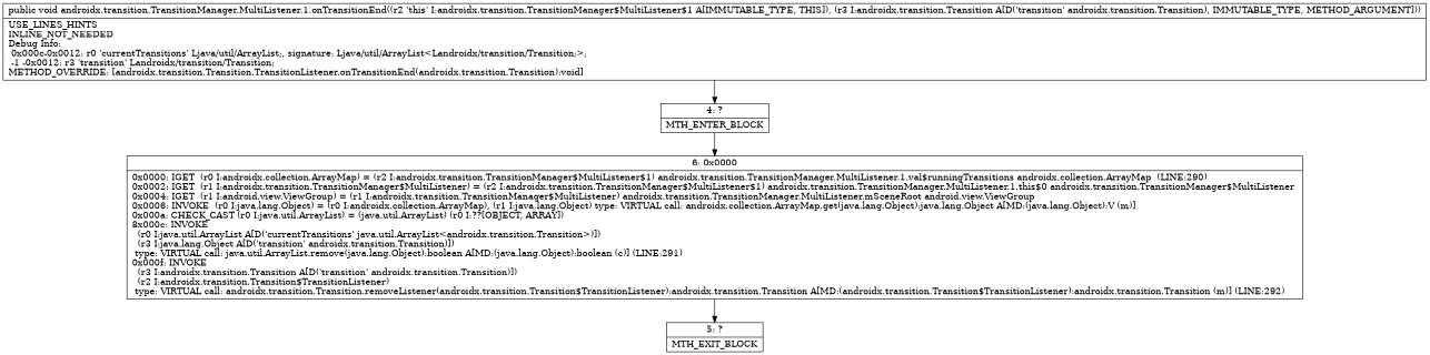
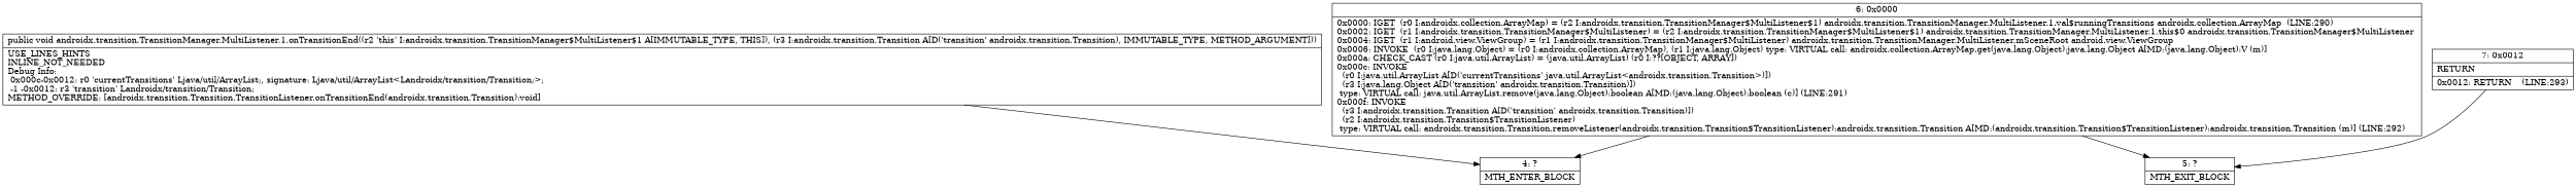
  digraph {
    node [shape=record]
    n1 [label="{4\:\ ?|MTH_ENTER_BLOCK\l}"]
-   n2 [label="{6\:\ 0x0000|0x0000: IGET  (r0 I:androidx.collection.ArrayMap) = (r2 I:androidx.transition.TransitionManager$MultiListener$1) androidx.transition.TransitionManager.MultiListener.1.val$runningTransitions androidx.collection.ArrayMap  (LINE:290)\l0x0002: IGET  (r1 I:androidx.transition.TransitionManager$MultiListener) = (r2 I:androidx.transition.TransitionManager$MultiListener$1) androidx.transition.TransitionManager.MultiListener.1.this$0 androidx.transition.TransitionManager$MultiListener \l0x0004: IGET  (r1 I:android.view.ViewGroup) = (r1 I:androidx.transition.TransitionManager$MultiListener) androidx.transition.TransitionManager.MultiListener.mSceneRoot android.view.ViewGroup \l0x0006: INVOKE  (r0 I:java.lang.Object) = (r0 I:androidx.collection.ArrayMap), (r1 I:java.lang.Object) type: VIRTUAL call: androidx.collection.ArrayMap.get(java.lang.Object):java.lang.Object A[MD:(java.lang.Object):V (m)]\l0x000a: CHECK_CAST (r0 I:java.util.ArrayList) = (java.util.ArrayList) (r0 I:??[OBJECT, ARRAY]) \l8x000c: INVOKE  \l  (r0 I:java.util.ArrayList A[D('currentTransitions' java.util.ArrayList\<androidx.transition.Transition\>)])\l  (r3 I:java.lang.Object A[D('transition' androidx.transition.Transition)])\l type: VIRTUAL call: java.util.ArrayList.remove(java.lang.Object):boolean A[MD:(java.lang.Object):boolean (c)] (LINE:291)\l0x000f: INVOKE  \l  (r3 I:androidx.transition.Transition A[D('transition' androidx.transition.Transition)])\l  (r2 I:androidx.transition.Transition$TransitionListener)\l type: VIRTUAL call: androidx.transition.Transition.removeListener(androidx.transition.Transition$TransitionListener):androidx.transition.Transition A[MD:(androidx.transition.Transition$TransitionListener):androidx.transition.Transition (m)] (LINE:292)\l}"]
+   n2 [label="{6\:\ 0x0000|0x0000: IGET  (r0 I:androidx.collection.ArrayMap) = (r2 I:androidx.transition.TransitionManager$MultiListener$1) androidx.transition.TransitionManager.MultiListener.1.val$runningTransitions androidx.collection.ArrayMap  (LINE:290)\l0x0002: IGET  (r1 I:androidx.transition.TransitionManager$MultiListener) = (r2 I:androidx.transition.TransitionManager$MultiListener$1) androidx.transition.TransitionManager.MultiListener.1.this$0 androidx.transition.TransitionManager$MultiListener \l0x0004: IGET  (r1 I:android.view.ViewGroup) = (r1 I:androidx.transition.TransitionManager$MultiListener) androidx.transition.TransitionManager.MultiListener.mSceneRoot android.view.ViewGroup \l0x0006: INVOKE  (r0 I:java.lang.Object) = (r0 I:androidx.collection.ArrayMap), (r1 I:java.lang.Object) type: VIRTUAL call: androidx.collection.ArrayMap.get(java.lang.Object):java.lang.Object A[MD:(java.lang.Object):V (m)]\l0x000a: CHECK_CAST (r0 I:java.util.ArrayList) = (java.util.ArrayList) (r0 I:??[OBJECT, ARRAY]) \l0x000c: INVOKE  \l  (r0 I:java.util.ArrayList A[D('currentTransitions' java.util.ArrayList\<androidx.transition.Transition\>)])\l  (r3 I:java.lang.Object A[D('transition' androidx.transition.Transition)])\l type: VIRTUAL call: java.util.ArrayList.remove(java.lang.Object):boolean A[MD:(java.lang.Object):boolean (c)] (LINE:291)\l0x000f: INVOKE  \l  (r3 I:androidx.transition.Transition A[D('transition' androidx.transition.Transition)])\l  (r2 I:androidx.transition.Transition$TransitionListener)\l type: VIRTUAL call: androidx.transition.Transition.removeListener(androidx.transition.Transition$TransitionListener):androidx.transition.Transition A[MD:(androidx.transition.Transition$TransitionListener):androidx.transition.Transition (m)] (LINE:292)\l}"]
    n3 [label="{5\:\ ?|MTH_EXIT_BLOCK\l}"]
+   n4 [label="{7\:\ 0x0012|RETURN\l|0x0012: RETURN    (LINE:293)\l}"]
    n5 [label="{public void androidx.transition.TransitionManager.MultiListener.1.onTransitionEnd((r2 'this' I:androidx.transition.TransitionManager$MultiListener$1 A[IMMUTABLE_TYPE, THIS]), (r3 I:androidx.transition.Transition A[D('transition' androidx.transition.Transition), IMMUTABLE_TYPE, METHOD_ARGUMENT]))  | USE_LINES_HINTS\lINLINE_NOT_NEEDED\lDebug Info:\l  0x000c\-0x0012: r0 'currentTransitions' Ljava\/util\/ArrayList;, signature: Ljava\/util\/ArrayList\<Landroidx\/transition\/Transition;\>;\l  \-1 \-0x0012: r3 'transition' Landroidx\/transition\/Transition;\lMETHOD_OVERRIDE: [androidx.transition.Transition.TransitionListener.onTransitionEnd(androidx.transition.Transition):void]\l}"]
-   n1 -> n2
+   n2 -> n1
    n2 -> n3
+   n4 -> n3
    n5 -> n1
  }
